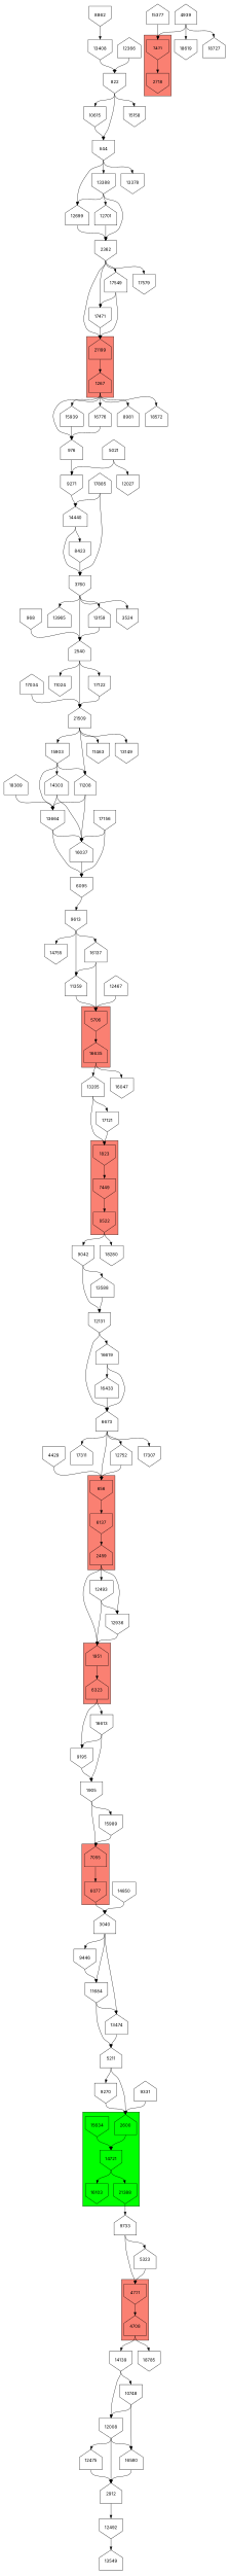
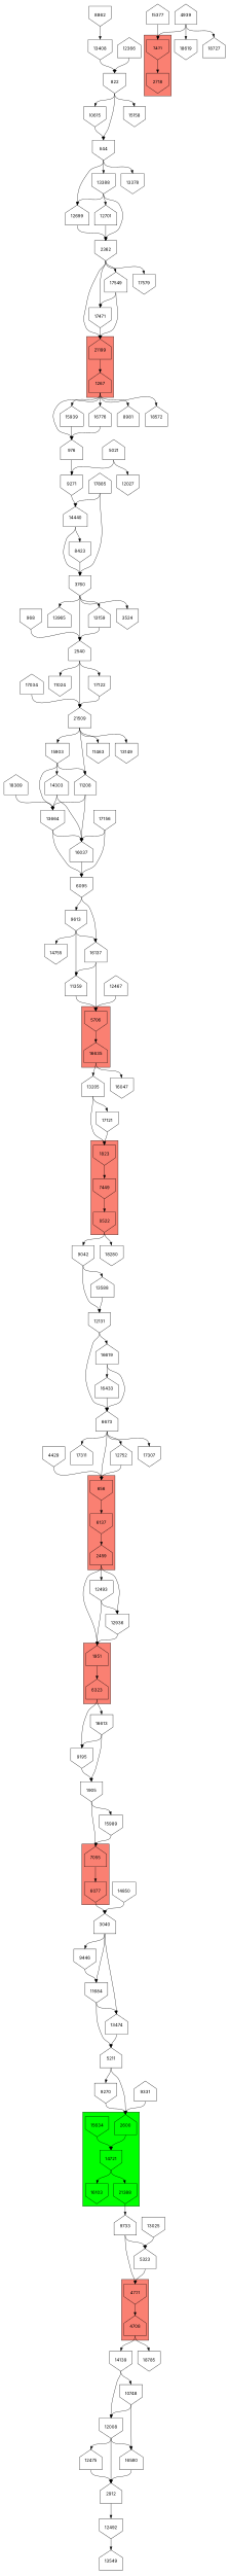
  digraph {
    fontname=Inter
    node [fontname=Inter shape=invhouse]
    edge [fontname=Inter headport=n tailport=s]
    2600 [height=1 shape=house width=1]
    15634 [height=1 width=1]
    14721 [height=1 width=1]
    16103 [height=1 width=1]
    21388 [height=1 width=1]
    4721 [height=1 width=1]
    4708 [height=1 shape=house width=1]
    7055 [height=1 shape=house width=1]
    6077 [height=1 width=1]
    1951 [height=1 shape=house width=1]
    6323 [height=1 shape=house width=1]
    656 [height=1 width=1]
    6137 [height=1 width=1]
    2459 [height=1 shape=house width=1]
    1823 [height=1 width=1]
    7449 [height=1 width=1]
    6522 [height=1 width=1]
    5706 [height=1 width=1]
    16635 [height=1 shape=house width=1]
    21199 [height=1 shape=house width=1]
    1267 [height=1 shape=house width=1]
    7421 [height=1 width=1]
    2718 [height=1 width=1]
    9733 [height=1 shape=house width=1]
    14139 [height=1 width=1]
    18785 [height=1 width=1]
    3040 [height=1 shape=house width=1]
    9195 [height=1 width=1]
    16613 [height=1 width=1]
    12493 [height=1 width=1]
    12936 [height=1 width=1]
    9042 [height=1 width=1]
    18280 [height=1 width=1]
    13205 [height=1 shape=house width=1]
    16047 [height=1 width=1]
    976 [height=1 shape=house width=1]
    8981 [height=1 shape=house width=1]
    15939 [height=1 shape=house width=1]
    16776 [height=1 shape=house width=1]
    18572 [height=1 shape=house width=1]
    5323 [height=1 shape=house width=1]
    10748 [height=1 width=1]
    12008 [height=1 width=1]
    11684 [height=1 width=1]
    13474 [height=1 shape=house width=1]
    9446 [height=1 width=1]
    1905 [height=1 width=1]
    12131 [height=1 width=1]
    13588 [height=1 shape=house width=1]
    17121 [height=1 width=1]
    9271 [height=1 width=1]
    822 [height=1 width=1]
    644 [height=1 width=1]
    10615 [height=1 width=1]
    15158 [height=1 width=1]
    13408 [height=1 width=1]
    16580 [height=1 shape=house width=1]
    2912 [height=1 shape=house width=1]
    12475 [height=1 shape=house width=1]
    12492 [height=1 width=1]
    13549 [height=1 shape=house width=1]
+   13025 [height=1 width=1]
    5211 [height=1 shape=house width=1]
    9270 [height=1 width=1]
    15989 [height=1 width=1]
    4429 [height=1 width=1]
    6673 [height=1 shape=house width=1]
    12752 [height=1 shape=house width=1]
    17307 [height=1 width=1]
    17311 [height=1 shape=house width=1]
    16619 [height=1 shape=house width=1]
    16433 [height=1 shape=house width=1]
    11359 [height=1 shape=house width=1]
    9613 [height=1 width=1]
    14755 [height=1 width=1]
    16137 [height=1 shape=house width=1]
    6095 [height=1 width=1]
    13664 [height=1 width=1]
    16037 [height=1 shape=house width=1]
    11208 [height=1 shape=house width=1]
    15903 [height=1 width=1]
    14303 [height=1 shape=house width=1]
    21509 [height=1 shape=house width=1]
    11463 [height=1 width=1]
    13149 [height=1 width=1]
    2540 [height=1 shape=house width=1]
    11024 [height=1 width=1]
    17122 [height=1 width=1]
    968 [height=1 width=1]
    3760 [height=1 width=1]
    3524 [height=1 width=1]
    n92 [height=1 label=13159 shape=house width=1]
    13965 [height=1 shape=house width=1]
    8423 [height=1 width=1]
    n95 [height=1 label=14440 shape=house width=1]
    2362 [height=1 width=1]
    17471 [height=1 width=1]
    17549 [height=1 shape=house width=1]
    17579 [height=1 width=1]
    12699 [height=1 shape=house width=1]
    13378 [height=1 width=1]
    13388 [height=1 width=1]
    12701 [height=1 shape=house width=1]
    8862 [height=1 width=1]
    4939 [height=1 shape=house width=1]
    18619 [height=1 width=1]
    18727 [height=1 shape=house width=1]
    15377 [height=1 shape=house width=1]
    12366 [height=1 shape=house width=1]
    5021 [height=1 shape=house width=1]
    12027 [height=1 width=1]
    17885 [height=1 shape=house width=1]
    17034 [height=1 shape=house width=1]
    17156 [height=1 width=1]
    18389 [height=1 shape=house width=1]
    12467 [height=1 shape=house width=1]
    14850 [height=1 width=1]
    9331 [height=1 shape=house width=1]
    subgraph cluster_1 {
      fillcolor=green
      style=filled
      2600
      15634
      14721
      16103
      21388
    }
    subgraph cluster_2 {
      fillcolor=salmon
      style=filled
      4721
      4708
    }
    subgraph cluster_3 {
      fillcolor=salmon
      style=filled
      7055
      6077
    }
    subgraph cluster_4 {
      fillcolor=salmon
      style=filled
      1951
      6323
    }
    subgraph cluster_5 {
      fillcolor=salmon
      style=filled
      656
      6137
      2459
    }
    subgraph cluster_6 {
      fillcolor=salmon
      style=filled
      1823
      7449
      6522
    }
    subgraph cluster_7 {
      fillcolor=salmon
      style=filled
      5706
      16635
    }
    subgraph cluster_8 {
      fillcolor=salmon
      style=filled
      21199
      1267
    }
    subgraph cluster_9 {
      fillcolor=salmon
      style=filled
      7421
      2718
    }
    2600 -> 14721
    15634 -> 14721
    14721 -> 16103
    14721 -> 21388
    21388 -> 9733
    4721 -> 4708
    4708 -> 14139
    4708 -> 18785
    7055 -> 6077
    6077 -> 3040
    1951 -> 6323
    6323 -> 9195
    6323 -> 16613
    656 -> 6137
    6137 -> 2459
    2459 -> 1951
    2459 -> 12493
    2459 -> 12936
    1823 -> 7449
    7449 -> 6522
    6522 -> 9042
    6522 -> 18280
    5706 -> 16635
    16635 -> 13205
    16635 -> 16047
    21199 -> 1267
    1267 -> 976
    1267 -> 8981
    1267 -> 15939
    1267 -> 16776
    1267 -> 18572
    7421 -> 2718
    9733 -> 4721
    9733 -> 5323
    14139 -> 10748
    14139 -> 12008
    3040 -> 11684
    3040 -> 13474
    3040 -> 9446
    9195 -> 1905
    16613 -> 9195
    16613 -> 1905
    12493 -> 1951
    12493 -> 12936
    12936 -> 1951
    9042 -> 12131
    9042 -> 13588
    13205 -> 1823
    13205 -> 17121
    976 -> 9271
    15939 -> 976
    16776 -> 976
    5323 -> 4721
    10748 -> 12008
    10748 -> 16580
    12008 -> 16580
    12008 -> 2912
    12008 -> 12475
    11684 -> 13474
    11684 -> 5211
    13474 -> 5211
    9446 -> 11684
    1905 -> 7055
    1905 -> 15989
    12131 -> 6673
    12131 -> 16619
    13588 -> 12131
    17121 -> 1823
    9271 -> n95
    822 -> 644
    822 -> 10615
    822 -> 15158
    644 -> 12699
    644 -> 13378
    644 -> 13388
    10615 -> 644
    13408 -> 822
    16580 -> 2912
    2912 -> 12492
    12475 -> 2912
    12492 -> 13549
+   13025 -> 5323
    5211 -> 2600
    5211 -> 9270
    9270 -> 2600
    15989 -> 7055
    4429 -> 656
    6673 -> 656
    6673 -> 12752
    6673 -> 17307
    6673 -> 17311
    12752 -> 656
    16619 -> 6673
    16619 -> 16433
    16433 -> 6673
    11359 -> 5706
    9613 -> 11359
    9613 -> 14755
    9613 -> 16137
    16137 -> 5706
    16137 -> 11359
    6095 -> 9613
+   6095 -> 16137
    13664 -> 6095
    13664 -> 16037
    16037 -> 6095
    11208 -> 13664
    11208 -> 16037
    15903 -> 13664
    15903 -> 11208
    15903 -> 14303
    14303 -> 13664
    14303 -> 16037
    21509 -> 11208
    21509 -> 15903
    21509 -> 11463
    21509 -> 13149
    2540 -> 21509
    2540 -> 11024
    2540 -> 17122
    17122 -> 21509
    968 -> 2540
    3760 -> 2540
    3760 -> 3524
    3760 -> n92
    3760 -> 13965
    n92 -> 2540
    8423 -> 3760
    n95 -> 3760
    n95 -> 8423
    2362 -> 21199
    2362 -> 17471
    2362 -> 17549
    2362 -> 17579
    17471 -> 21199
    17549 -> 21199
    17549 -> 17471
    12699 -> 2362
    13388 -> 2362
    13388 -> 12699
    13388 -> 12701
    12701 -> 2362
    8862 -> 13408
    4939 -> 7421
    4939 -> 18619
    4939 -> 18727
    15377 -> 7421
    12366 -> 822
    5021 -> 9271
    5021 -> 12027
    17885 -> 3760
    17885 -> n95
    17034 -> 21509
    17156 -> 6095
    17156 -> 16037
    18389 -> 13664
    12467 -> 5706
    14850 -> 3040
    9331 -> 2600
  }
